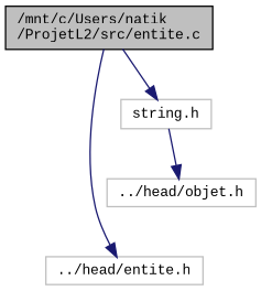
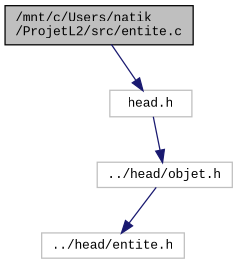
  digraph {
    fontname="Liberation Mono"
    node [color=grey75 fillcolor=white fontname="Liberation Mono" fontsize=10 shape=record style=filled]
    edge [color=midnightblue fontname="Liberation Mono" fontsize=10 labelfontname=Helvetica labelfontsize=10 style=solid]
    n1 [color=black fillcolor=grey75 fontcolor=black height=0.2 label="/mnt/c/Users/natik\l/ProjetL2/src/entite.c" width=0.4]
    n2 [height=0.2 label="../head/entite.h" width=0.4]
-   n3 [height=0.2 label="string.h" width=0.4]
+   n3 [height=0.2 label="head.h" width=0.4]
    n4 [height=0.2 label="../head/objet.h" width=0.4]
-   n1 -> n2
+   n4 -> n2
    n1 -> n3
    n3 -> n4
  }
